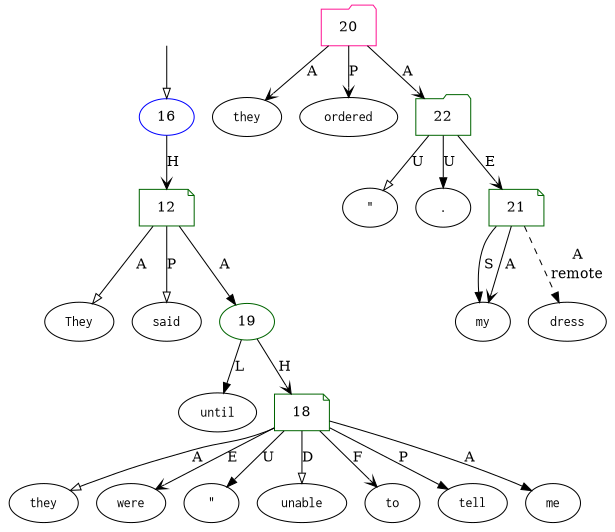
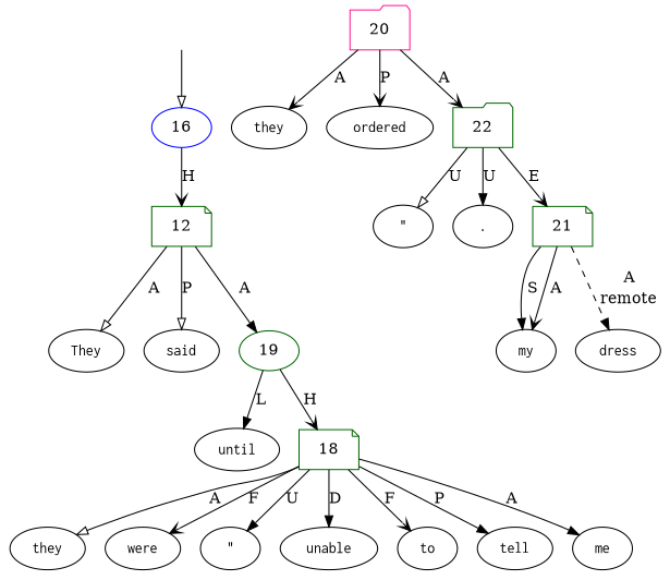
  digraph {
    node [shape=oval]
    edge [arrowhead=vee]
    top [style=invis shape=""]
    16 [color=blue shape=ellipse]
    n3 [color=darkgreen label=12 shape=note]
    n4 [label=<<table align="center" border="0" cellspacing="0"><tr><td colspan="2"><font face="Courier">They</font></td></tr></table>>]
    n5 [label=<<table align="center" border="0" cellspacing="0"><tr><td colspan="2"><font face="Courier">said</font></td></tr></table>>]
    19 [color=darkgreen shape=ellipse]
    n7 [label=<<table align="center" border="0" cellspacing="0"><tr><td colspan="2"><font face="Courier">they</font></td></tr></table>>]
    n8 [label=<<table align="center" border="0" cellspacing="0"><tr><td colspan="2"><font face="Courier">were</font></td></tr></table>>]
    n9 [label=<<table align="center" border="0" cellspacing="0"><tr><td colspan="2"><font face="Courier">&quot;</font></td></tr></table>>]
    n10 [label=<<table align="center" border="0" cellspacing="0"><tr><td colspan="2"><font face="Courier">unable</font></td></tr></table>>]
    n11 [label=<<table align="center" border="0" cellspacing="0"><tr><td colspan="2"><font face="Courier">to</font></td></tr></table>>]
    n12 [label=<<table align="center" border="0" cellspacing="0"><tr><td colspan="2"><font face="Courier">tell</font></td></tr></table>>]
    n13 [label=<<table align="center" border="0" cellspacing="0"><tr><td colspan="2"><font face="Courier">me</font></td></tr></table>>]
    n14 [label=<<table align="center" border="0" cellspacing="0"><tr><td colspan="2"><font face="Courier">until</font></td></tr></table>>]
    n15 [label=<<table align="center" border="0" cellspacing="0"><tr><td colspan="2"><font face="Courier">they</font></td></tr></table>>]
    n16 [label=<<table align="center" border="0" cellspacing="0"><tr><td colspan="2"><font face="Courier">ordered</font></td></tr></table>>]
    n17 [label=<<table align="center" border="0" cellspacing="0"><tr><td colspan="2"><font face="Courier">my</font></td></tr></table>>]
    n18 [label=<<table align="center" border="0" cellspacing="0"><tr><td colspan="2"><font face="Courier">dress</font></td></tr></table>>]
    n19 [label=<<table align="center" border="0" cellspacing="0"><tr><td colspan="2"><font face="Courier">&quot;</font></td></tr></table>>]
    n20 [label=<<table align="center" border="0" cellspacing="0"><tr><td colspan="2"><font face="Courier">.</font></td></tr></table>>]
    18 [color=darkgreen shape=note]
    20 [color=deeppink shape=folder]
    22 [color=darkgreen shape=folder]
    21 [color=darkgreen shape=note]
    top -> 16 [arrowhead=onormal]
    16 -> n3 [label=H]
    n3 -> n4 [arrowhead=onormal label=A]
    n3 -> n5 [arrowhead=onormal label=P]
    n3 -> 19 [arrowhead=normal label=A]
    19 -> n14 [arrowhead=normal label=L]
    19 -> 18 [label=H]
    18 -> n7 [arrowhead=onormal label=A]
-   18 -> n8 [label=E]
+   18 -> n8 [label=F]
    18 -> n9 [arrowhead=normal label=U]
-   18 -> n10 [arrowhead=onormal label=D]
+   18 -> n10 [arrowhead=normal label=D]
    18 -> n11 [label=F]
    18 -> n12 [arrowhead=normal label=P]
    18 -> n13 [arrowhead=normal label=A]
    20 -> n15 [label=A]
    20 -> n16 [label=P]
    20 -> 22 [label=A]
    22 -> n19 [arrowhead=onormal label=U]
    22 -> n20 [arrowhead=normal label=U]
    22 -> 21 [label=E]
    21 -> n17 [arrowhead=normal label=S]
    21 -> n17 [label=A]
    21 -> n18 [arrowhead=normal label=<<table align="center" border="0" cellspacing="0"><tr><td colspan="1">A</td></tr><tr><td>remote</td></tr></table>> style=dashed]
  }
